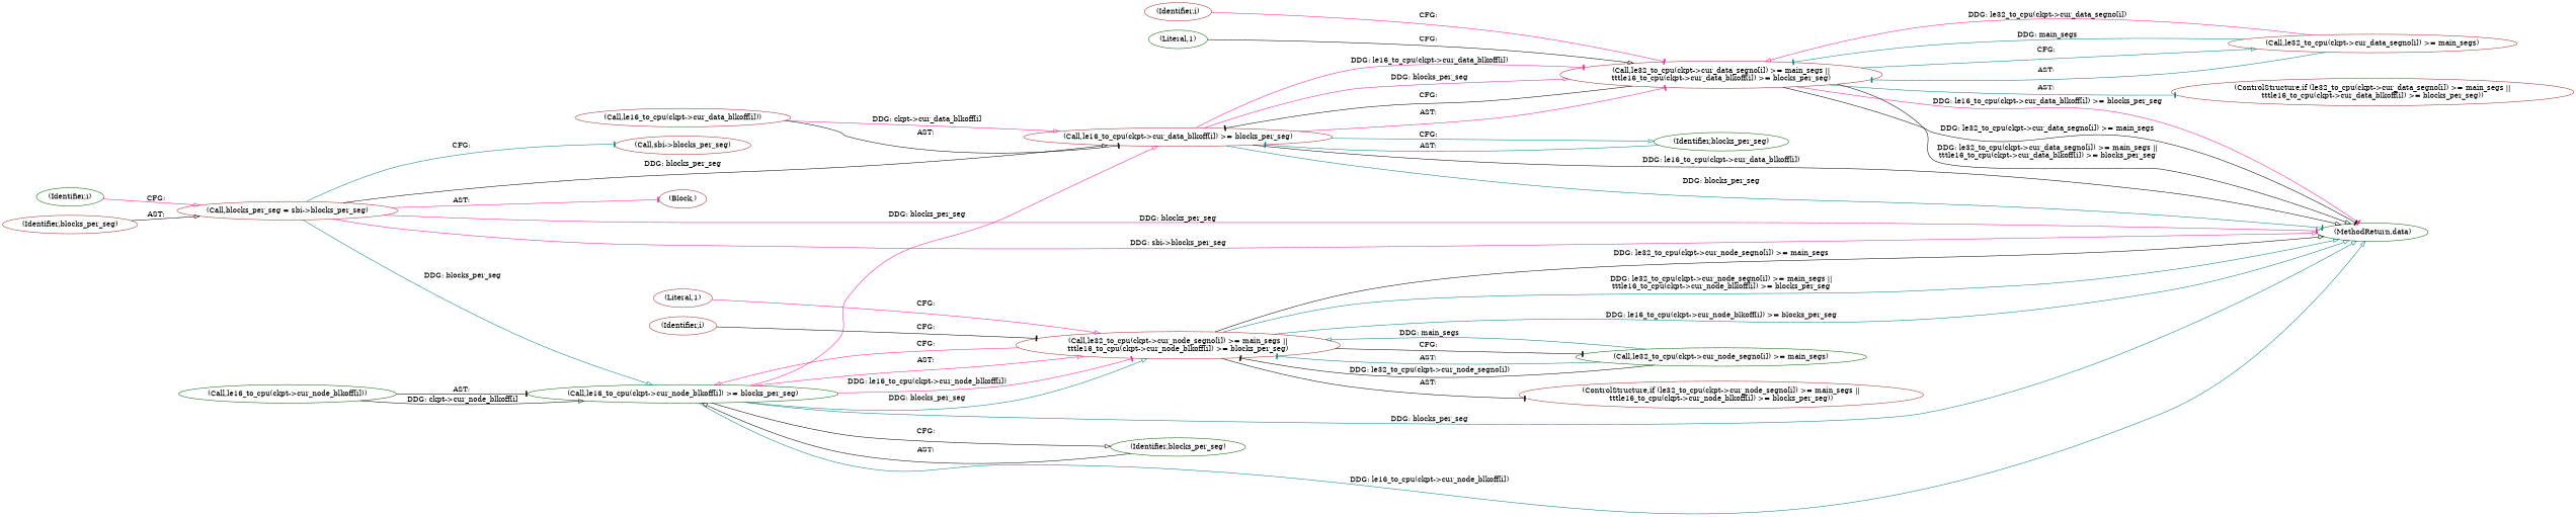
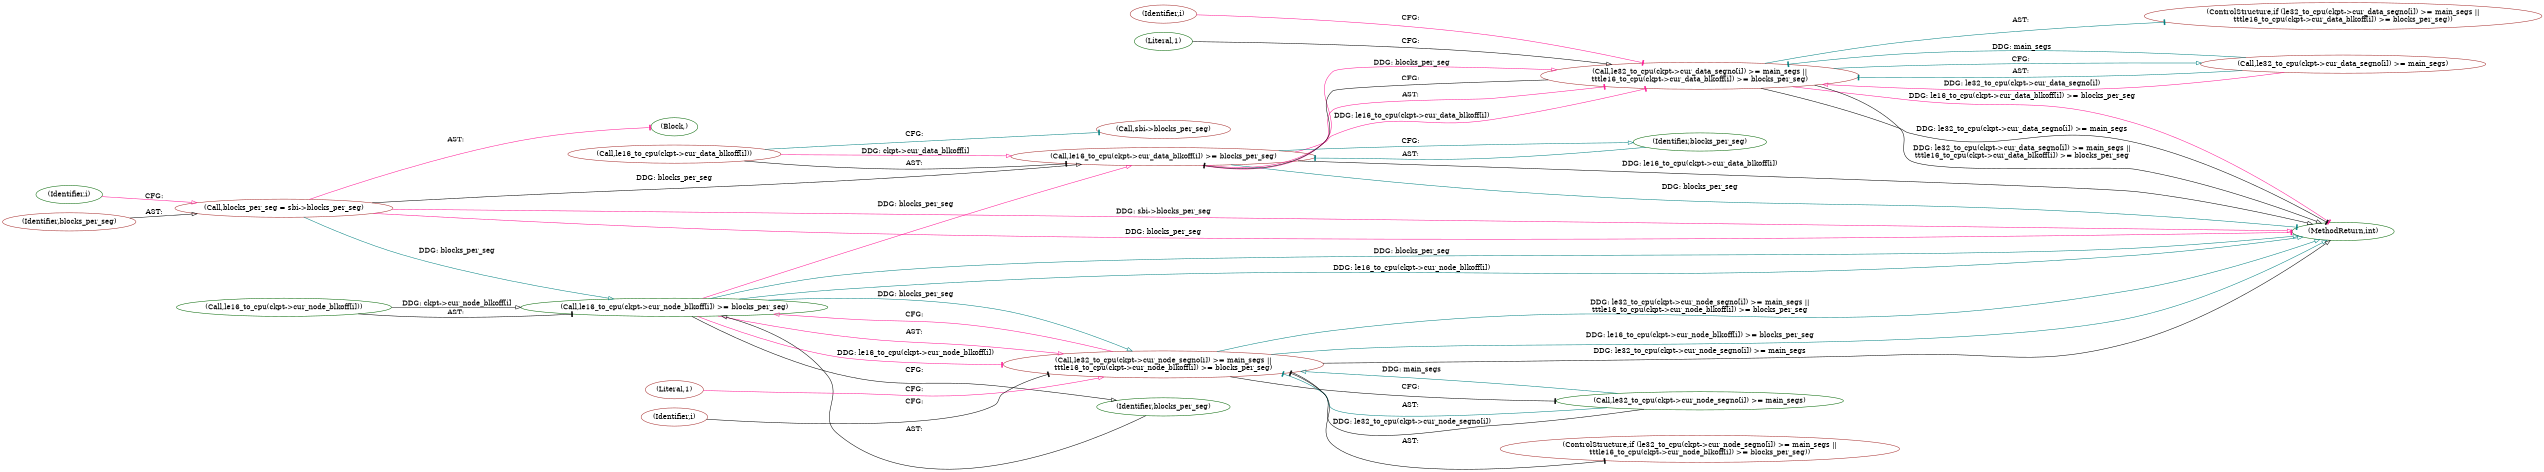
  digraph {
    rankdir=LR
    node [color=brown]
    edge [arrowhead=onormal color=black]
    n1 [label="(Call,blocks_per_seg = sbi->blocks_per_seg)"]
    n2 [color=darkgreen label="(Call,le16_to_cpu(ckpt->cur_node_blkoff[i]) >= blocks_per_seg)"]
    n3 [label="(Call,le16_to_cpu(ckpt->cur_data_blkoff[i]) >= blocks_per_seg)"]
    n4 [label="(Call,sbi->blocks_per_seg)"]
-   n5 [color=darkgreen label="(MethodReturn,data)"]
-   n6 [label="(Block,)"]
+   n5 [color=darkgreen label="(MethodReturn,int)"]
+   n6 [color=darkgreen label="(Block,)"]
    n7 [label="(Call,le32_to_cpu(ckpt->cur_node_segno[i]) >= main_segs ||\n\t\t\tle16_to_cpu(ckpt->cur_node_blkoff[i]) >= blocks_per_seg)"]
    n8 [color=darkgreen label="(Identifier,blocks_per_seg)"]
    n9 [label="(Call,le32_to_cpu(ckpt->cur_data_segno[i]) >= main_segs ||\n\t\t\tle16_to_cpu(ckpt->cur_data_blkoff[i]) >= blocks_per_seg)"]
    n10 [color=darkgreen label="(Identifier,blocks_per_seg)"]
    n11 [color=darkgreen label="(Call,le32_to_cpu(ckpt->cur_node_segno[i]) >= main_segs)"]
    n12 [label="(ControlStructure,if (le32_to_cpu(ckpt->cur_node_segno[i]) >= main_segs ||\n\t\t\tle16_to_cpu(ckpt->cur_node_blkoff[i]) >= blocks_per_seg))"]
    n13 [label="(Call,le32_to_cpu(ckpt->cur_data_segno[i]) >= main_segs)"]
    n14 [label="(ControlStructure,if (le32_to_cpu(ckpt->cur_data_segno[i]) >= main_segs ||\n\t\t\tle16_to_cpu(ckpt->cur_data_blkoff[i]) >= blocks_per_seg))"]
    n15 [label="(Call,le16_to_cpu(ckpt->cur_data_blkoff[i]))"]
    n16 [color=darkgreen label="(Call,le16_to_cpu(ckpt->cur_node_blkoff[i]))"]
    n17 [label="(Identifier,i)"]
    n18 [label="(Literal,1)"]
    n19 [color=darkgreen label="(Identifier,i)"]
    n20 [color=darkgreen label="(Literal,1)"]
    n21 [label="(Identifier,i)"]
    n22 [label="(Identifier,blocks_per_seg)"]
    n1 -> n2 [color=teal label="DDG: blocks_per_seg"]
    n1 -> n3 [label="DDG: blocks_per_seg"]
-   n1 -> n4 [arrowhead=tee color=teal label="CFG: "]
+   n15 -> n4 [arrowhead=tee color=teal label="CFG: "]
    n1 -> n5 [color=deeppink label="DDG: sbi->blocks_per_seg"]
    n1 -> n5 [arrowhead=tee color=deeppink label="DDG: blocks_per_seg"]
    n1 -> n6 [arrowhead=tee color=deeppink label="AST: "]
    n2 -> n3 [color=deeppink label="DDG: blocks_per_seg"]
    n2 -> n5 [color=teal label="DDG: blocks_per_seg"]
    n2 -> n5 [color=teal label="DDG: le16_to_cpu(ckpt->cur_node_blkoff[i])"]
    n2 -> n7 [color=deeppink label="AST: "]
    n2 -> n7 [arrowhead=tee color=deeppink label="DDG: le16_to_cpu(ckpt->cur_node_blkoff[i])"]
    n2 -> n7 [color=teal label="DDG: blocks_per_seg"]
    n2 -> n8 [label="CFG: "]
    n3 -> n5 [label="DDG: le16_to_cpu(ckpt->cur_data_blkoff[i])"]
    n3 -> n5 [arrowhead=tee color=teal label="DDG: blocks_per_seg"]
    n3 -> n9 [arrowhead=tee color=deeppink label="AST: "]
    n3 -> n9 [arrowhead=tee color=deeppink label="DDG: le16_to_cpu(ckpt->cur_data_blkoff[i])"]
    n3 -> n9 [color=deeppink label="DDG: blocks_per_seg"]
    n3 -> n10 [color=teal label="CFG: "]
    n7 -> n2 [color=deeppink label="CFG: "]
    n7 -> n5 [color=teal label="DDG: le32_to_cpu(ckpt->cur_node_segno[i]) >= main_segs ||\n\t\t\tle16_to_cpu(ckpt->cur_node_blkoff[i]) >= blocks_per_seg"]
    n7 -> n5 [color=teal label="DDG: le16_to_cpu(ckpt->cur_node_blkoff[i]) >= blocks_per_seg"]
    n7 -> n5 [label="DDG: le32_to_cpu(ckpt->cur_node_segno[i]) >= main_segs"]
    n7 -> n11 [arrowhead=tee label="CFG: "]
    n7 -> n12 [arrowhead=tee label="AST: "]
    n8 -> n2 [label="AST: "]
    n9 -> n3 [arrowhead=tee label="CFG: "]
    n9 -> n5 [arrowhead=tee color=deeppink label="DDG: le16_to_cpu(ckpt->cur_data_blkoff[i]) >= blocks_per_seg"]
    n9 -> n5 [arrowhead=tee label="DDG: le32_to_cpu(ckpt->cur_data_segno[i]) >= main_segs"]
    n9 -> n5 [label="DDG: le32_to_cpu(ckpt->cur_data_segno[i]) >= main_segs ||\n\t\t\tle16_to_cpu(ckpt->cur_data_blkoff[i]) >= blocks_per_seg"]
    n9 -> n13 [color=teal label="CFG: "]
    n9 -> n14 [arrowhead=tee color=teal label="AST: "]
    n10 -> n3 [arrowhead=tee color=teal label="AST: "]
    n11 -> n7 [arrowhead=tee color=teal label="AST: "]
    n11 -> n7 [arrowhead=tee label="DDG: le32_to_cpu(ckpt->cur_node_segno[i])"]
    n11 -> n7 [color=teal label="DDG: main_segs"]
    n13 -> n9 [arrowhead=tee color=teal label="AST: "]
    n13 -> n9 [color=deeppink label="DDG: le32_to_cpu(ckpt->cur_data_segno[i])"]
    n13 -> n9 [arrowhead=tee color=teal label="DDG: main_segs"]
    n15 -> n3 [arrowhead=tee label="AST: "]
    n15 -> n3 [color=deeppink label="DDG: ckpt->cur_data_blkoff[i]"]
    n16 -> n2 [arrowhead=tee label="AST: "]
    n16 -> n2 [label="DDG: ckpt->cur_node_blkoff[i]"]
    n17 -> n9 [arrowhead=tee color=deeppink label="CFG: "]
    n18 -> n7 [color=deeppink label="CFG: "]
    n19 -> n1 [color=deeppink label="CFG: "]
    n20 -> n9 [label="CFG: "]
    n21 -> n7 [arrowhead=tee label="CFG: "]
    n22 -> n1 [label="AST: "]
  }
